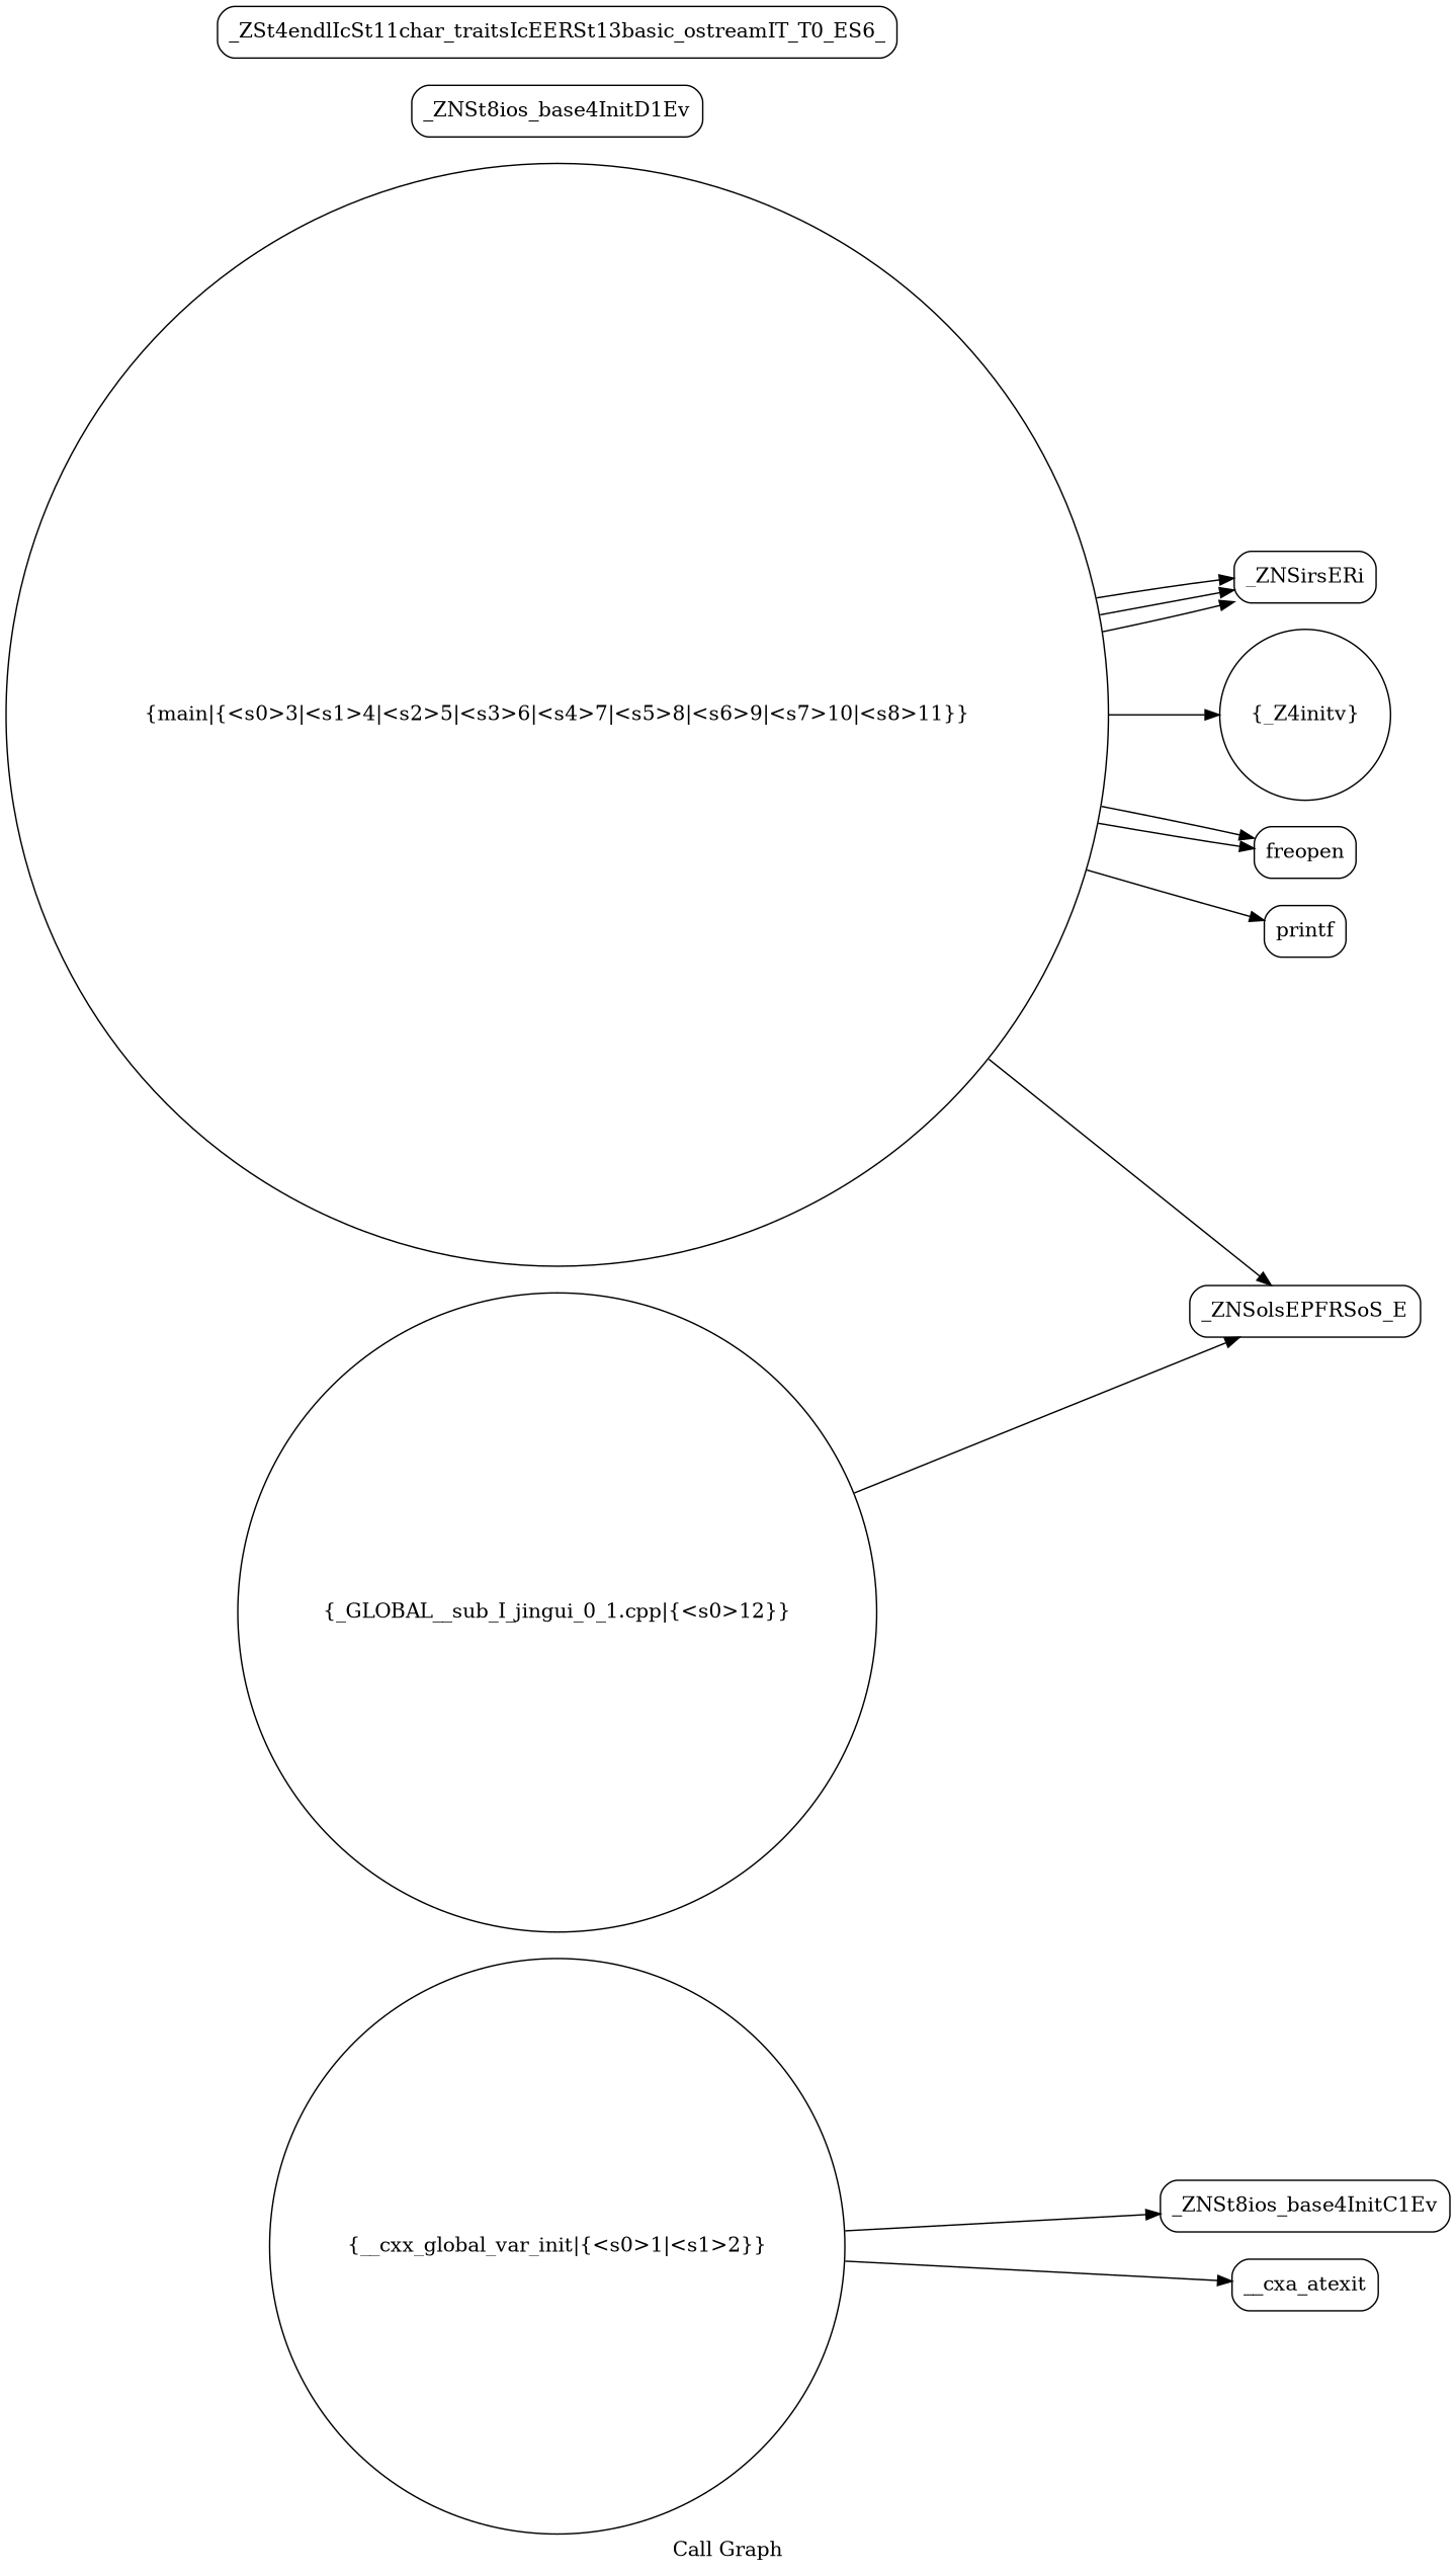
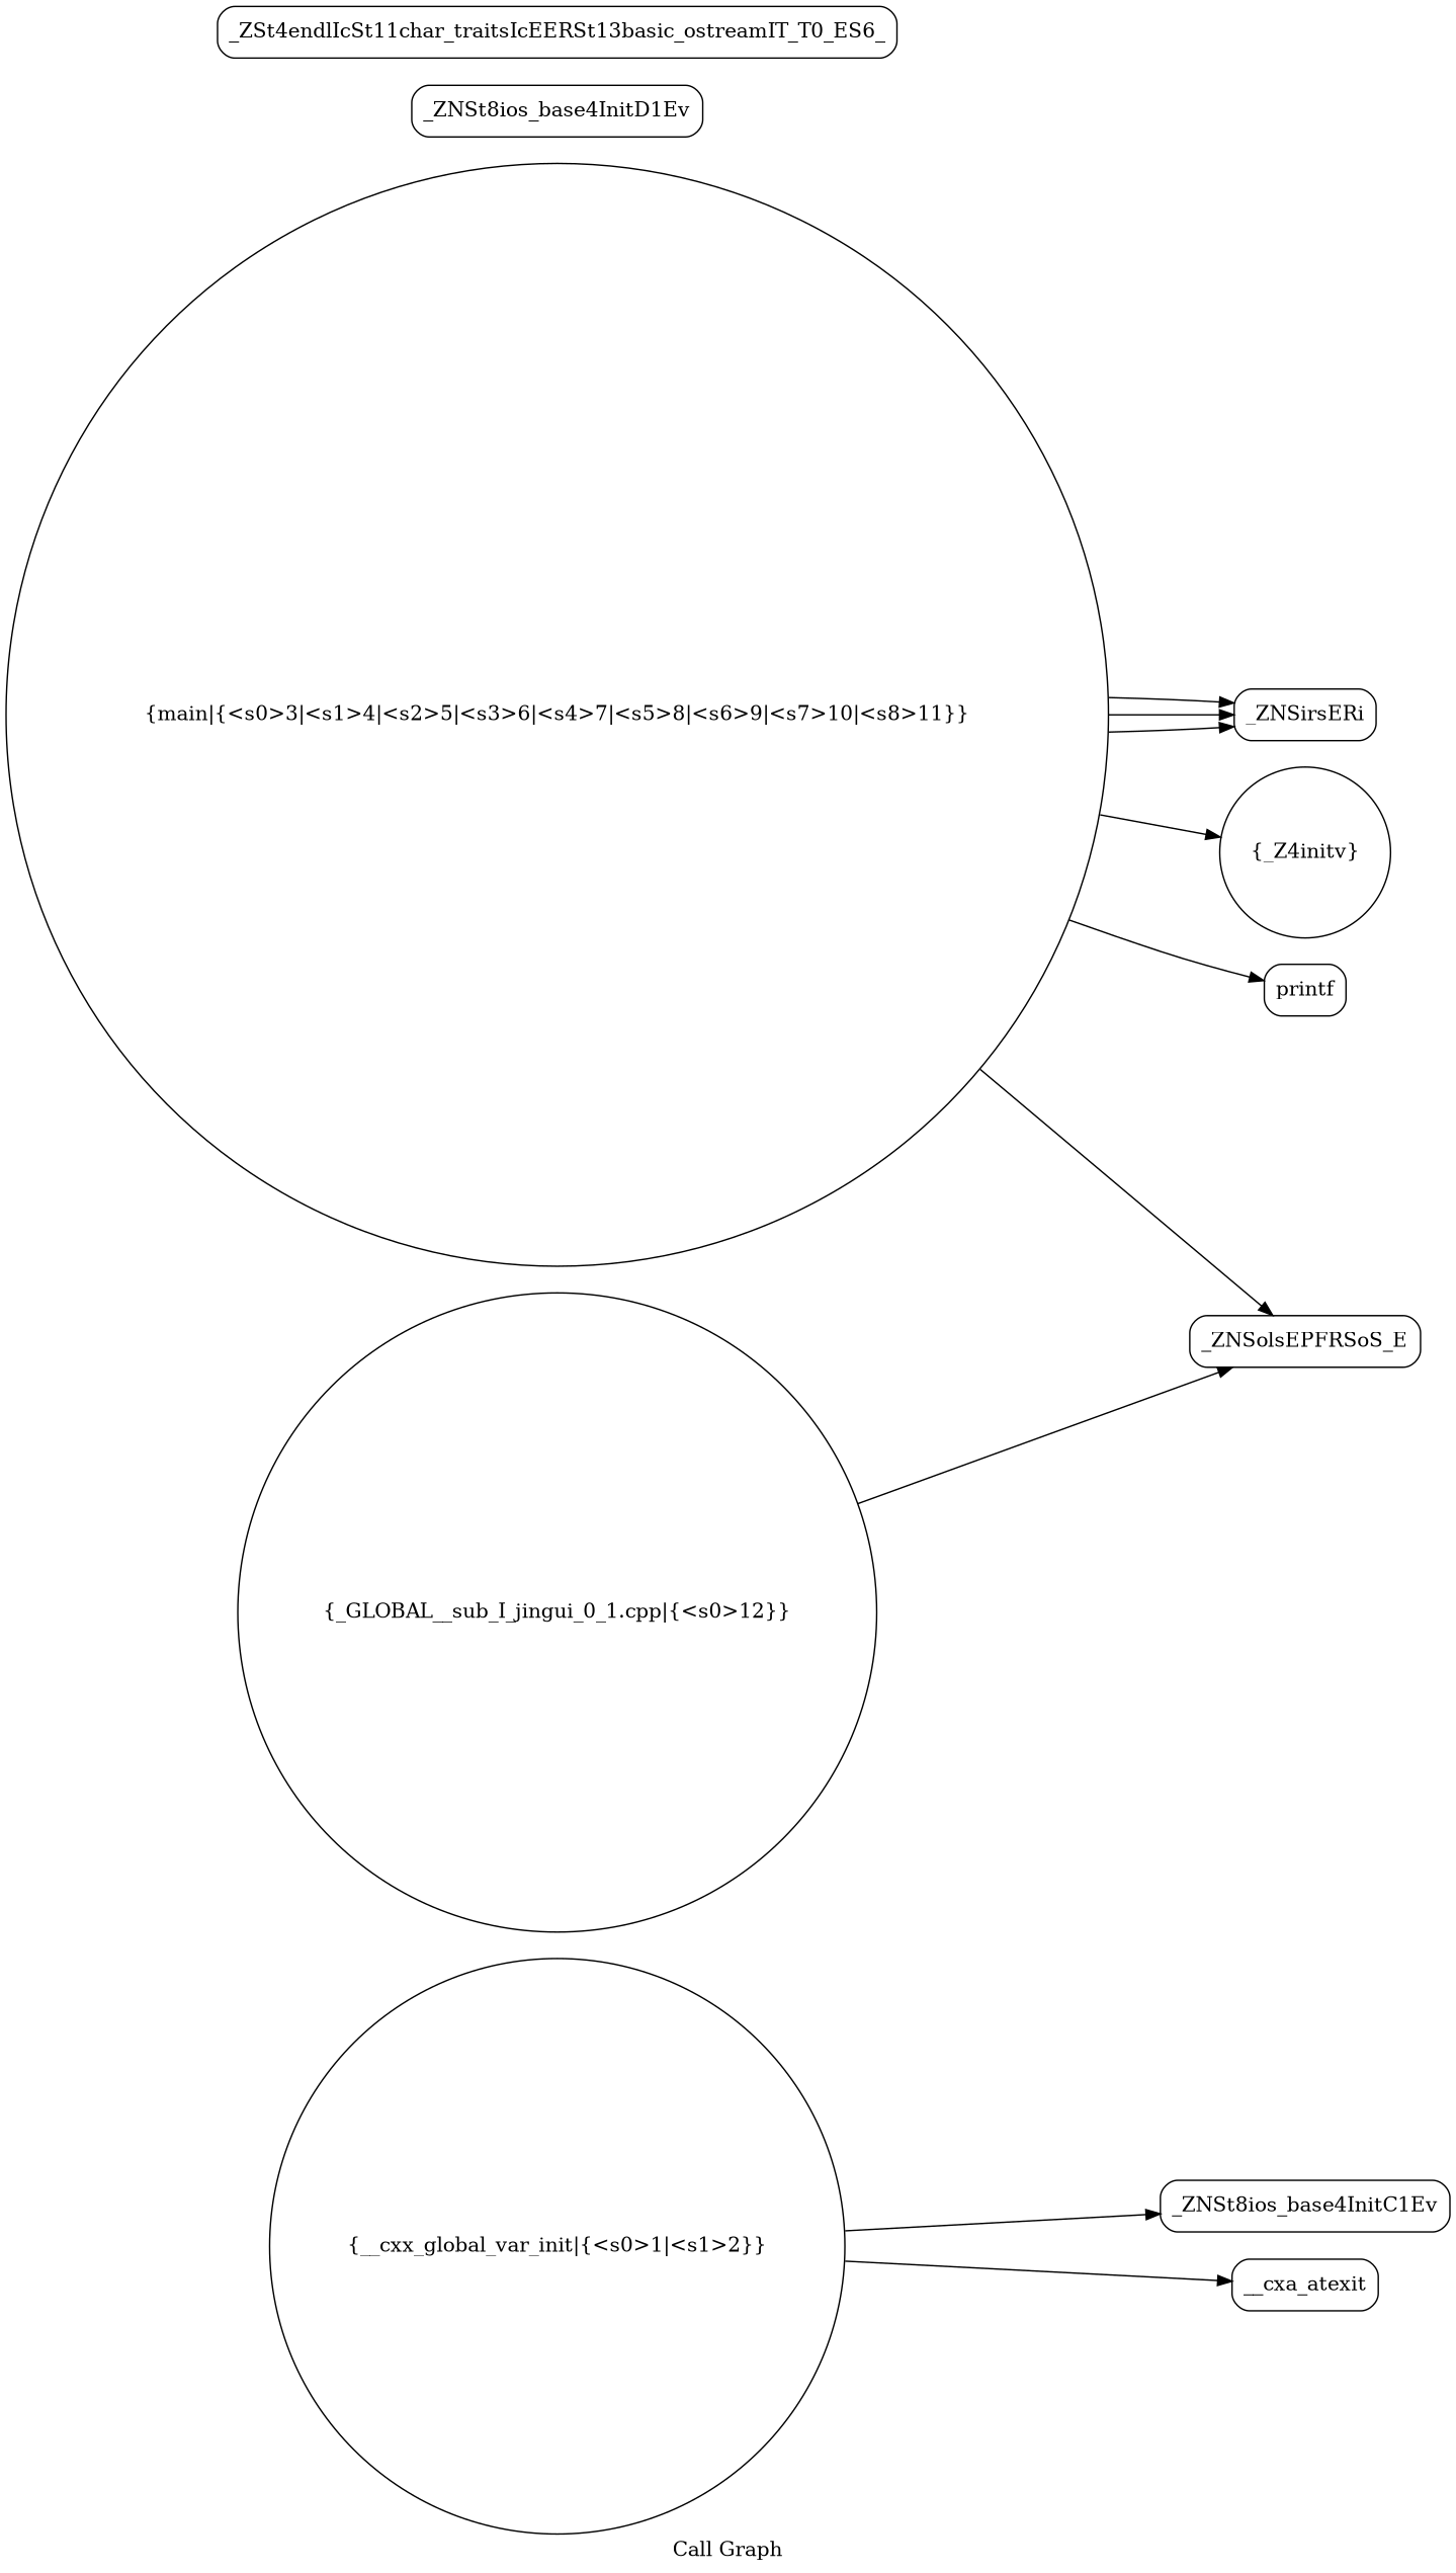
  digraph {
    label="Call Graph"
    rankdir=LR
    node [shape=Mrecord]
    edge [color=black tailport=s0]
    n1 [label="{__cxx_global_var_init|{<s0>1|<s1>2}}" shape=circle]
    n2 [label="{_ZNSt8ios_base4InitC1Ev}"]
    n3 [label="{__cxa_atexit}"]
    n4 [label="{_ZNSirsERi}"]
    n5 [label="{_ZNSt8ios_base4InitD1Ev}"]
    n6 [label="{_Z4initv}" shape=circle]
    n7 [label="{_ZSt4endlIcSt11char_traitsIcEERSt13basic_ostreamIT_T0_ES6_}"]
-   n8 [label="{freopen}"]
    n9 [label="{printf}"]
    n10 [label="{_ZNSolsEPFRSoS_E}"]
    n11 [label="{main|{<s0>3|<s1>4|<s2>5|<s3>6|<s4>7|<s5>8|<s6>9|<s7>10|<s8>11}}" shape=circle]
    n12 [label="{_GLOBAL__sub_I_jingui_0_1.cpp|{<s0>12}}" shape=circle]
    n1 -> n2
    n1 -> n3 [tailport=s1]
    n11 -> n4 [tailport=s3]
    n11 -> n4 [tailport=s5]
    n11 -> n4 [tailport=s6]
    n11 -> n6 [tailport=s2]
-   n11 -> n8
-   n11 -> n8 [tailport=s1]
    n11 -> n9 [tailport=s4]
    n11 -> n10 [tailport=s8]
    n12 -> n10
  }
